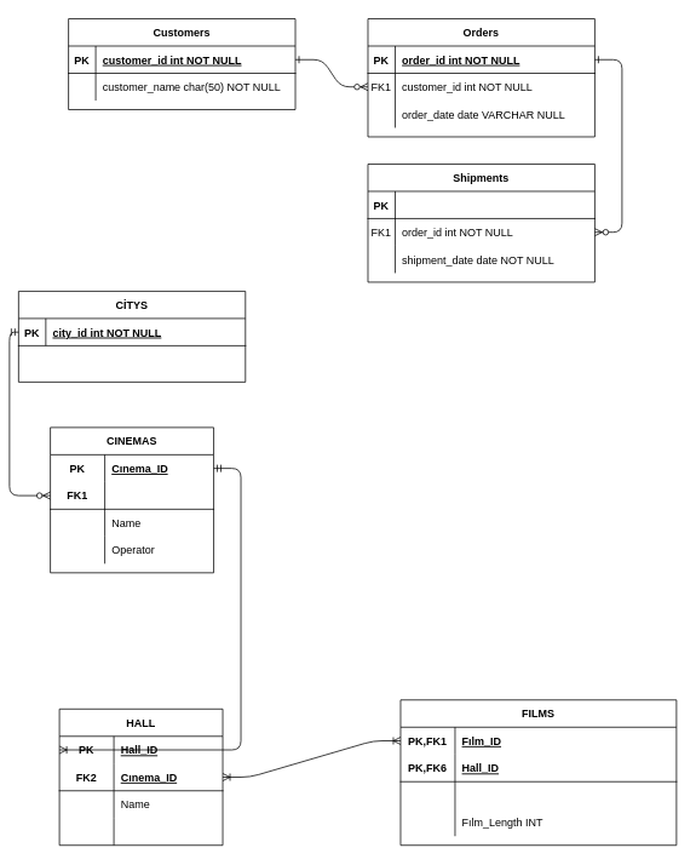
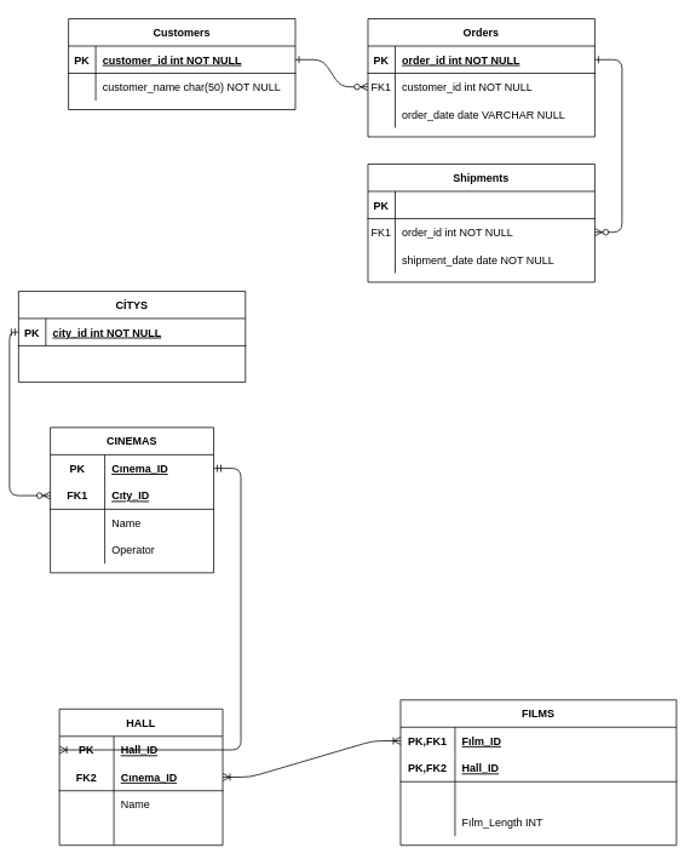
  <mxCell id="0" />
  <mxCell id="1" parent="0" />
  <mxCell id="2" value="" style="edgeStyle=entityRelationEdgeStyle;endArrow=ERzeroToMany;startArrow=ERone;endFill=1;startFill=0;" parent="1" source="24" target="8" edge="1"><mxGeometry width="100" height="100" relative="1" as="geometry"><mxPoint x="295" y="620" as="sourcePoint" /><mxPoint x="395" y="520" as="targetPoint" /></mxGeometry></mxCell>
  <mxCell id="3" value="" style="edgeStyle=entityRelationEdgeStyle;endArrow=ERzeroToMany;startArrow=ERone;endFill=1;startFill=0;" parent="1" source="5" target="17" edge="1"><mxGeometry width="100" height="100" relative="1" as="geometry"><mxPoint x="355" y="80" as="sourcePoint" /><mxPoint x="415" y="105" as="targetPoint" /></mxGeometry></mxCell>
  <mxCell id="4" value="Orders" style="shape=table;startSize=30;container=1;collapsible=1;childLayout=tableLayout;fixedRows=1;rowLines=0;fontStyle=1;align=center;resizeLast=1;" parent="1" vertex="1"><mxGeometry x="405" y="20" width="250" height="130" as="geometry" /></mxCell>
  <mxCell id="5" value="" style="shape=partialRectangle;collapsible=0;dropTarget=0;pointerEvents=0;fillColor=none;points=[[0,0.5],[1,0.5]];portConstraint=eastwest;top=0;left=0;right=0;bottom=1;" parent="4" vertex="1"><mxGeometry y="30" width="250" height="30" as="geometry" /></mxCell>
  <mxCell id="6" value="PK" style="shape=partialRectangle;overflow=hidden;connectable=0;fillColor=none;top=0;left=0;bottom=0;right=0;fontStyle=1;" parent="5" vertex="1"><mxGeometry width="30" height="30" as="geometry" /></mxCell>
  <mxCell id="7" value="order_id int NOT NULL " style="shape=partialRectangle;overflow=hidden;connectable=0;fillColor=none;top=0;left=0;bottom=0;right=0;align=left;spacingLeft=6;fontStyle=5;" parent="5" vertex="1"><mxGeometry x="30" width="220" height="30" as="geometry" /></mxCell>
  <mxCell id="8" value="" style="shape=partialRectangle;collapsible=0;dropTarget=0;pointerEvents=0;fillColor=none;points=[[0,0.5],[1,0.5]];portConstraint=eastwest;top=0;left=0;right=0;bottom=0;" parent="4" vertex="1"><mxGeometry y="60" width="250" height="30" as="geometry" /></mxCell>
  <mxCell id="9" value="FK1" style="shape=partialRectangle;overflow=hidden;connectable=0;fillColor=none;top=0;left=0;bottom=0;right=0;" parent="8" vertex="1"><mxGeometry width="30" height="30" as="geometry" /></mxCell>
  <mxCell id="10" value="customer_id int NOT NULL" style="shape=partialRectangle;overflow=hidden;connectable=0;fillColor=none;top=0;left=0;bottom=0;right=0;align=left;spacingLeft=6;" parent="8" vertex="1"><mxGeometry x="30" width="220" height="30" as="geometry" /></mxCell>
  <mxCell id="11" value="" style="shape=partialRectangle;collapsible=0;dropTarget=0;pointerEvents=0;fillColor=none;points=[[0,0.5],[1,0.5]];portConstraint=eastwest;top=0;left=0;right=0;bottom=0;" parent="4" vertex="1"><mxGeometry y="90" width="250" height="30" as="geometry" /></mxCell>
  <mxCell id="12" value="" style="shape=partialRectangle;overflow=hidden;connectable=0;fillColor=none;top=0;left=0;bottom=0;right=0;" parent="11" vertex="1"><mxGeometry width="30" height="30" as="geometry" /></mxCell>
  <mxCell id="13" value="order_date date VARCHAR NULL" style="shape=partialRectangle;overflow=hidden;connectable=0;fillColor=none;top=0;left=0;bottom=0;right=0;align=left;spacingLeft=6;" parent="11" vertex="1"><mxGeometry x="30" width="220" height="30" as="geometry" /></mxCell>
  <mxCell id="14" value="Shipments" style="shape=table;startSize=30;container=1;collapsible=1;childLayout=tableLayout;fixedRows=1;rowLines=0;fontStyle=1;align=center;resizeLast=1;" parent="1" vertex="1"><mxGeometry x="405" y="180" width="250" height="130" as="geometry" /></mxCell>
  <mxCell id="15" value="" style="shape=partialRectangle;collapsible=0;dropTarget=0;pointerEvents=0;fillColor=none;points=[[0,0.5],[1,0.5]];portConstraint=eastwest;top=0;left=0;right=0;bottom=1;" parent="14" vertex="1"><mxGeometry y="30" width="250" height="30" as="geometry" /></mxCell>
  <mxCell id="16" value="PK" style="shape=partialRectangle;overflow=hidden;connectable=0;fillColor=none;top=0;left=0;bottom=0;right=0;fontStyle=1;" parent="15" vertex="1"><mxGeometry width="30" height="30" as="geometry" /></mxCell>
  <mxCell id="17" value="" style="shape=partialRectangle;collapsible=0;dropTarget=0;pointerEvents=0;fillColor=none;points=[[0,0.5],[1,0.5]];portConstraint=eastwest;top=0;left=0;right=0;bottom=0;" parent="14" vertex="1"><mxGeometry y="60" width="250" height="30" as="geometry" /></mxCell>
  <mxCell id="18" value="FK1" style="shape=partialRectangle;overflow=hidden;connectable=0;fillColor=none;top=0;left=0;bottom=0;right=0;" parent="17" vertex="1"><mxGeometry width="30" height="30" as="geometry" /></mxCell>
  <mxCell id="19" value="order_id int NOT NULL" style="shape=partialRectangle;overflow=hidden;connectable=0;fillColor=none;top=0;left=0;bottom=0;right=0;align=left;spacingLeft=6;" parent="17" vertex="1"><mxGeometry x="30" width="220" height="30" as="geometry" /></mxCell>
  <mxCell id="20" value="" style="shape=partialRectangle;collapsible=0;dropTarget=0;pointerEvents=0;fillColor=none;points=[[0,0.5],[1,0.5]];portConstraint=eastwest;top=0;left=0;right=0;bottom=0;" parent="14" vertex="1"><mxGeometry y="90" width="250" height="30" as="geometry" /></mxCell>
  <mxCell id="21" value="" style="shape=partialRectangle;overflow=hidden;connectable=0;fillColor=none;top=0;left=0;bottom=0;right=0;" parent="20" vertex="1"><mxGeometry width="30" height="30" as="geometry" /></mxCell>
  <mxCell id="22" value="shipment_date date NOT NULL" style="shape=partialRectangle;overflow=hidden;connectable=0;fillColor=none;top=0;left=0;bottom=0;right=0;align=left;spacingLeft=6;" parent="20" vertex="1"><mxGeometry x="30" width="220" height="30" as="geometry" /></mxCell>
  <mxCell id="23" value="Customers" style="shape=table;startSize=30;container=1;collapsible=1;childLayout=tableLayout;fixedRows=1;rowLines=0;fontStyle=1;align=center;resizeLast=1;" parent="1" vertex="1"><mxGeometry x="75" y="20" width="250" height="100" as="geometry" /></mxCell>
  <mxCell id="24" value="" style="shape=partialRectangle;collapsible=0;dropTarget=0;pointerEvents=0;fillColor=none;points=[[0,0.5],[1,0.5]];portConstraint=eastwest;top=0;left=0;right=0;bottom=1;" parent="23" vertex="1"><mxGeometry y="30" width="250" height="30" as="geometry" /></mxCell>
  <mxCell id="25" value="PK" style="shape=partialRectangle;overflow=hidden;connectable=0;fillColor=none;top=0;left=0;bottom=0;right=0;fontStyle=1;" parent="24" vertex="1"><mxGeometry width="30" height="30" as="geometry" /></mxCell>
  <mxCell id="26" value="customer_id int NOT NULL " style="shape=partialRectangle;overflow=hidden;connectable=0;fillColor=none;top=0;left=0;bottom=0;right=0;align=left;spacingLeft=6;fontStyle=5;" parent="24" vertex="1"><mxGeometry x="30" width="220" height="30" as="geometry" /></mxCell>
  <mxCell id="27" value="" style="shape=partialRectangle;collapsible=0;dropTarget=0;pointerEvents=0;fillColor=none;points=[[0,0.5],[1,0.5]];portConstraint=eastwest;top=0;left=0;right=0;bottom=0;" parent="23" vertex="1"><mxGeometry y="60" width="250" height="30" as="geometry" /></mxCell>
  <mxCell id="28" value="" style="shape=partialRectangle;overflow=hidden;connectable=0;fillColor=none;top=0;left=0;bottom=0;right=0;" parent="27" vertex="1"><mxGeometry width="30" height="30" as="geometry" /></mxCell>
  <mxCell id="29" value="customer_name char(50) NOT NULL" style="shape=partialRectangle;overflow=hidden;connectable=0;fillColor=none;top=0;left=0;bottom=0;right=0;align=left;spacingLeft=6;" parent="27" vertex="1"><mxGeometry x="30" width="220" height="30" as="geometry" /></mxCell>
  <mxCell id="30" value="CİTYS" style="shape=table;startSize=30;container=1;collapsible=1;childLayout=tableLayout;fixedRows=1;rowLines=0;fontStyle=1;align=center;resizeLast=1;" vertex="1" parent="1"><mxGeometry x="20" y="320" width="250" height="100" as="geometry" /></mxCell>
  <mxCell id="31" value="" style="shape=partialRectangle;collapsible=0;dropTarget=0;pointerEvents=0;fillColor=none;points=[[0,0.5],[1,0.5]];portConstraint=eastwest;top=0;left=0;right=0;bottom=1;" vertex="1" parent="30"><mxGeometry y="30" width="250" height="30" as="geometry" /></mxCell>
  <mxCell id="32" value="PK" style="shape=partialRectangle;overflow=hidden;connectable=0;fillColor=none;top=0;left=0;bottom=0;right=0;fontStyle=1;" vertex="1" parent="31"><mxGeometry width="30" height="30" as="geometry" /></mxCell>
  <mxCell id="33" value="city_id int NOT NULL " style="shape=partialRectangle;overflow=hidden;connectable=0;fillColor=none;top=0;left=0;bottom=0;right=0;align=left;spacingLeft=6;fontStyle=5;" vertex="1" parent="31"><mxGeometry x="30" width="220" height="30" as="geometry" /></mxCell>
  <mxCell id="34" value="" style="shape=partialRectangle;collapsible=0;dropTarget=0;pointerEvents=0;fillColor=none;points=[[0,0.5],[1,0.5]];portConstraint=eastwest;top=0;left=0;right=0;bottom=0;" vertex="1" parent="30"><mxGeometry y="60" width="250" height="30" as="geometry" /></mxCell>
  <mxCell id="35" value="" style="shape=partialRectangle;overflow=hidden;connectable=0;fillColor=none;top=0;left=0;bottom=0;right=0;" vertex="1" parent="34"><mxGeometry width="30" height="30" as="geometry" /></mxCell>
  <mxCell id="36" value="CINEMAS" style="shape=table;startSize=30;container=1;collapsible=1;childLayout=tableLayout;fixedRows=1;rowLines=0;fontStyle=1;align=center;resizeLast=1;" vertex="1" parent="1"><mxGeometry x="55" y="470" width="180" height="160" as="geometry" /></mxCell>
  <mxCell id="37" value="" style="shape=partialRectangle;collapsible=0;dropTarget=0;pointerEvents=0;fillColor=none;top=0;left=0;bottom=0;right=0;points=[[0,0.5],[1,0.5]];portConstraint=eastwest;" vertex="1" parent="36"><mxGeometry y="30" width="180" height="30" as="geometry" /></mxCell>
  <mxCell id="38" value="PK" style="shape=partialRectangle;connectable=0;fillColor=none;top=0;left=0;bottom=0;right=0;fontStyle=1;overflow=hidden;" vertex="1" parent="37"><mxGeometry width="60" height="30" as="geometry" /></mxCell>
  <mxCell id="39" value="Cınema_ID" style="shape=partialRectangle;connectable=0;fillColor=none;top=0;left=0;bottom=0;right=0;align=left;spacingLeft=6;fontStyle=5;overflow=hidden;" vertex="1" parent="37"><mxGeometry x="60" width="120" height="30" as="geometry" /></mxCell>
  <mxCell id="40" value="" style="shape=partialRectangle;collapsible=0;dropTarget=0;pointerEvents=0;fillColor=none;top=0;left=0;bottom=1;right=0;points=[[0,0.5],[1,0.5]];portConstraint=eastwest;" vertex="1" parent="36"><mxGeometry y="60" width="180" height="30" as="geometry" /></mxCell>
  <mxCell id="41" value="FK1" style="shape=partialRectangle;connectable=0;fillColor=none;top=0;left=0;bottom=0;right=0;fontStyle=1;overflow=hidden;" vertex="1" parent="40"><mxGeometry width="60" height="30" as="geometry" /></mxCell>
+ <mxCell id="42" value="Cıty_ID" style="shape=partialRectangle;connectable=0;fillColor=none;top=0;left=0;bottom=0;right=0;align=left;spacingLeft=6;fontStyle=5;overflow=hidden;" vertex="1" parent="40"><mxGeometry x="60" width="120" height="30" as="geometry" /></mxCell>
  <mxCell id="43" value="" style="shape=partialRectangle;collapsible=0;dropTarget=0;pointerEvents=0;fillColor=none;top=0;left=0;bottom=0;right=0;points=[[0,0.5],[1,0.5]];portConstraint=eastwest;" vertex="1" parent="36"><mxGeometry y="90" width="180" height="30" as="geometry" /></mxCell>
  <mxCell id="44" value="" style="shape=partialRectangle;connectable=0;fillColor=none;top=0;left=0;bottom=0;right=0;editable=1;overflow=hidden;" vertex="1" parent="43"><mxGeometry width="60" height="30" as="geometry" /></mxCell>
  <mxCell id="45" value="Name" style="shape=partialRectangle;connectable=0;fillColor=none;top=0;left=0;bottom=0;right=0;align=left;spacingLeft=6;overflow=hidden;" vertex="1" parent="43"><mxGeometry x="60" width="120" height="30" as="geometry" /></mxCell>
  <mxCell id="46" value="" style="shape=partialRectangle;collapsible=0;dropTarget=0;pointerEvents=0;fillColor=none;top=0;left=0;bottom=0;right=0;points=[[0,0.5],[1,0.5]];portConstraint=eastwest;" vertex="1" parent="36"><mxGeometry y="120" width="180" height="30" as="geometry" /></mxCell>
  <mxCell id="47" value="" style="shape=partialRectangle;connectable=0;fillColor=none;top=0;left=0;bottom=0;right=0;editable=1;overflow=hidden;" vertex="1" parent="46"><mxGeometry width="60" height="30" as="geometry" /></mxCell>
  <mxCell id="48" value="Operator" style="shape=partialRectangle;connectable=0;fillColor=none;top=0;left=0;bottom=0;right=0;align=left;spacingLeft=6;overflow=hidden;" vertex="1" parent="46"><mxGeometry x="60" width="120" height="30" as="geometry" /></mxCell>
  <mxCell id="49" value="" style="edgeStyle=entityRelationEdgeStyle;fontSize=12;html=1;endArrow=ERoneToMany;startArrow=ERmandOne;entryX=0;entryY=0.5;entryDx=0;entryDy=0;" edge="1" parent="1" source="37" target="52"><mxGeometry width="100" height="100" relative="1" as="geometry"><mxPoint x="265" y="755" as="sourcePoint" /><mxPoint x="315" y="910" as="targetPoint" /></mxGeometry></mxCell>
  <mxCell id="50" value="" style="edgeStyle=orthogonalEdgeStyle;fontSize=12;html=1;endArrow=ERzeroToMany;startArrow=ERmandOne;entryX=0;entryY=0.5;entryDx=0;entryDy=0;exitX=0;exitY=0.5;exitDx=0;exitDy=0;" edge="1" parent="1" source="31" target="40"><mxGeometry width="100" height="100" relative="1" as="geometry"><mxPoint x="-35" y="365" as="sourcePoint" /><mxPoint x="375" y="610" as="targetPoint" /></mxGeometry></mxCell>
  <mxCell id="51" value="HALL" style="shape=table;startSize=30;container=1;collapsible=1;childLayout=tableLayout;fixedRows=1;rowLines=0;fontStyle=1;align=center;resizeLast=1;" vertex="1" parent="1"><mxGeometry x="65" y="780" width="180" height="150" as="geometry" /></mxCell>
  <mxCell id="52" value="" style="shape=partialRectangle;collapsible=0;dropTarget=0;pointerEvents=0;fillColor=none;top=0;left=0;bottom=0;right=0;points=[[0,0.5],[1,0.5]];portConstraint=eastwest;" vertex="1" parent="51"><mxGeometry y="30" width="180" height="30" as="geometry" /></mxCell>
  <mxCell id="53" value="PK" style="shape=partialRectangle;connectable=0;fillColor=none;top=0;left=0;bottom=0;right=0;fontStyle=1;overflow=hidden;" vertex="1" parent="52"><mxGeometry width="60" height="30" as="geometry" /></mxCell>
  <mxCell id="54" value="Hall_ID" style="shape=partialRectangle;connectable=0;fillColor=none;top=0;left=0;bottom=0;right=0;align=left;spacingLeft=6;fontStyle=5;overflow=hidden;" vertex="1" parent="52"><mxGeometry x="60" width="120" height="30" as="geometry" /></mxCell>
  <mxCell id="55" value="" style="shape=partialRectangle;collapsible=0;dropTarget=0;pointerEvents=0;fillColor=none;top=0;left=0;bottom=1;right=0;points=[[0,0.5],[1,0.5]];portConstraint=eastwest;" vertex="1" parent="51"><mxGeometry y="60" width="180" height="30" as="geometry" /></mxCell>
  <mxCell id="56" value="FK2" style="shape=partialRectangle;connectable=0;fillColor=none;top=0;left=0;bottom=0;right=0;fontStyle=1;overflow=hidden;" vertex="1" parent="55"><mxGeometry width="60" height="30" as="geometry" /></mxCell>
  <mxCell id="57" value="Cınema_ID" style="shape=partialRectangle;connectable=0;fillColor=none;top=0;left=0;bottom=0;right=0;align=left;spacingLeft=6;fontStyle=5;overflow=hidden;" vertex="1" parent="55"><mxGeometry x="60" width="120" height="30" as="geometry" /></mxCell>
  <mxCell id="58" value="" style="shape=partialRectangle;collapsible=0;dropTarget=0;pointerEvents=0;fillColor=none;top=0;left=0;bottom=0;right=0;points=[[0,0.5],[1,0.5]];portConstraint=eastwest;" vertex="1" parent="51"><mxGeometry y="90" width="180" height="30" as="geometry" /></mxCell>
  <mxCell id="59" value="" style="shape=partialRectangle;connectable=0;fillColor=none;top=0;left=0;bottom=0;right=0;editable=1;overflow=hidden;" vertex="1" parent="58"><mxGeometry width="60" height="30" as="geometry" /></mxCell>
  <mxCell id="60" value="Name" style="shape=partialRectangle;connectable=0;fillColor=none;top=0;left=0;bottom=0;right=0;align=left;spacingLeft=6;overflow=hidden;" vertex="1" parent="58"><mxGeometry x="60" width="120" height="30" as="geometry" /></mxCell>
  <mxCell id="61" value="" style="shape=partialRectangle;collapsible=0;dropTarget=0;pointerEvents=0;fillColor=none;top=0;left=0;bottom=0;right=0;points=[[0,0.5],[1,0.5]];portConstraint=eastwest;" vertex="1" parent="51"><mxGeometry y="120" width="180" height="30" as="geometry" /></mxCell>
  <mxCell id="62" value="" style="shape=partialRectangle;connectable=0;fillColor=none;top=0;left=0;bottom=0;right=0;editable=1;overflow=hidden;" vertex="1" parent="61"><mxGeometry width="60" height="30" as="geometry" /></mxCell>
  <mxCell id="63" value="" style="shape=partialRectangle;connectable=0;fillColor=none;top=0;left=0;bottom=0;right=0;align=left;spacingLeft=6;overflow=hidden;" vertex="1" parent="61"><mxGeometry x="60" width="120" height="30" as="geometry" /></mxCell>
  <mxCell id="64" value="FILMS" style="shape=table;startSize=30;container=1;collapsible=1;childLayout=tableLayout;fixedRows=1;rowLines=0;fontStyle=1;align=center;resizeLast=1;" vertex="1" parent="1"><mxGeometry x="441" y="770" width="304" height="160" as="geometry" /></mxCell>
  <mxCell id="65" value="" style="shape=partialRectangle;collapsible=0;dropTarget=0;pointerEvents=0;fillColor=none;top=0;left=0;bottom=0;right=0;points=[[0,0.5],[1,0.5]];portConstraint=eastwest;" vertex="1" parent="64"><mxGeometry y="30" width="304" height="30" as="geometry" /></mxCell>
  <mxCell id="66" value="PK,FK1" style="shape=partialRectangle;connectable=0;fillColor=none;top=0;left=0;bottom=0;right=0;fontStyle=1;overflow=hidden;" vertex="1" parent="65"><mxGeometry width="60" height="30" as="geometry" /></mxCell>
  <mxCell id="67" value="Fılm_ID" style="shape=partialRectangle;connectable=0;fillColor=none;top=0;left=0;bottom=0;right=0;align=left;spacingLeft=6;fontStyle=5;overflow=hidden;" vertex="1" parent="65"><mxGeometry x="60" width="244" height="30" as="geometry" /></mxCell>
  <mxCell id="68" value="" style="shape=partialRectangle;collapsible=0;dropTarget=0;pointerEvents=0;fillColor=none;top=0;left=0;bottom=1;right=0;points=[[0,0.5],[1,0.5]];portConstraint=eastwest;" vertex="1" parent="64"><mxGeometry y="60" width="304" height="30" as="geometry" /></mxCell>
- <mxCell id="69" value="PK,FK6" style="shape=partialRectangle;connectable=0;fillColor=none;top=0;left=0;bottom=0;right=0;fontStyle=1;overflow=hidden;" vertex="1" parent="68"><mxGeometry width="60" height="30" as="geometry" /></mxCell>
+ <mxCell id="69" value="PK,FK2" style="shape=partialRectangle;connectable=0;fillColor=none;top=0;left=0;bottom=0;right=0;fontStyle=1;overflow=hidden;" vertex="1" parent="68"><mxGeometry width="60" height="30" as="geometry" /></mxCell>
  <mxCell id="70" value="Hall_ID" style="shape=partialRectangle;connectable=0;fillColor=none;top=0;left=0;bottom=0;right=0;align=left;spacingLeft=6;fontStyle=5;overflow=hidden;" vertex="1" parent="68"><mxGeometry x="60" width="244" height="30" as="geometry" /></mxCell>
  <mxCell id="71" value="" style="shape=partialRectangle;collapsible=0;dropTarget=0;pointerEvents=0;fillColor=none;top=0;left=0;bottom=0;right=0;points=[[0,0.5],[1,0.5]];portConstraint=eastwest;" vertex="1" parent="64"><mxGeometry y="90" width="304" height="30" as="geometry" /></mxCell>
  <mxCell id="72" value="" style="shape=partialRectangle;connectable=0;fillColor=none;top=0;left=0;bottom=0;right=0;editable=1;overflow=hidden;" vertex="1" parent="71"><mxGeometry width="60" height="30" as="geometry" /></mxCell>
  <mxCell id="73" value="" style="shape=partialRectangle;collapsible=0;dropTarget=0;pointerEvents=0;fillColor=none;top=0;left=0;bottom=0;right=0;points=[[0,0.5],[1,0.5]];portConstraint=eastwest;" vertex="1" parent="64"><mxGeometry y="120" width="304" height="30" as="geometry" /></mxCell>
  <mxCell id="74" value="" style="shape=partialRectangle;connectable=0;fillColor=none;top=0;left=0;bottom=0;right=0;editable=1;overflow=hidden;" vertex="1" parent="73"><mxGeometry width="60" height="30" as="geometry" /></mxCell>
  <mxCell id="75" value="Fılm_Length INT" style="shape=partialRectangle;connectable=0;fillColor=none;top=0;left=0;bottom=0;right=0;align=left;spacingLeft=6;overflow=hidden;" vertex="1" parent="73"><mxGeometry x="60" width="244" height="30" as="geometry" /></mxCell>
  <mxCell id="76" value="" style="edgeStyle=entityRelationEdgeStyle;fontSize=12;html=1;endArrow=ERoneToMany;startArrow=ERoneToMany;exitX=1;exitY=0.5;exitDx=0;exitDy=0;entryX=0;entryY=0.5;entryDx=0;entryDy=0;" edge="1" parent="1" source="55" target="65"><mxGeometry width="100" height="100" relative="1" as="geometry"><mxPoint x="425" y="710" as="sourcePoint" /><mxPoint x="525" y="610" as="targetPoint" /></mxGeometry></mxCell>
